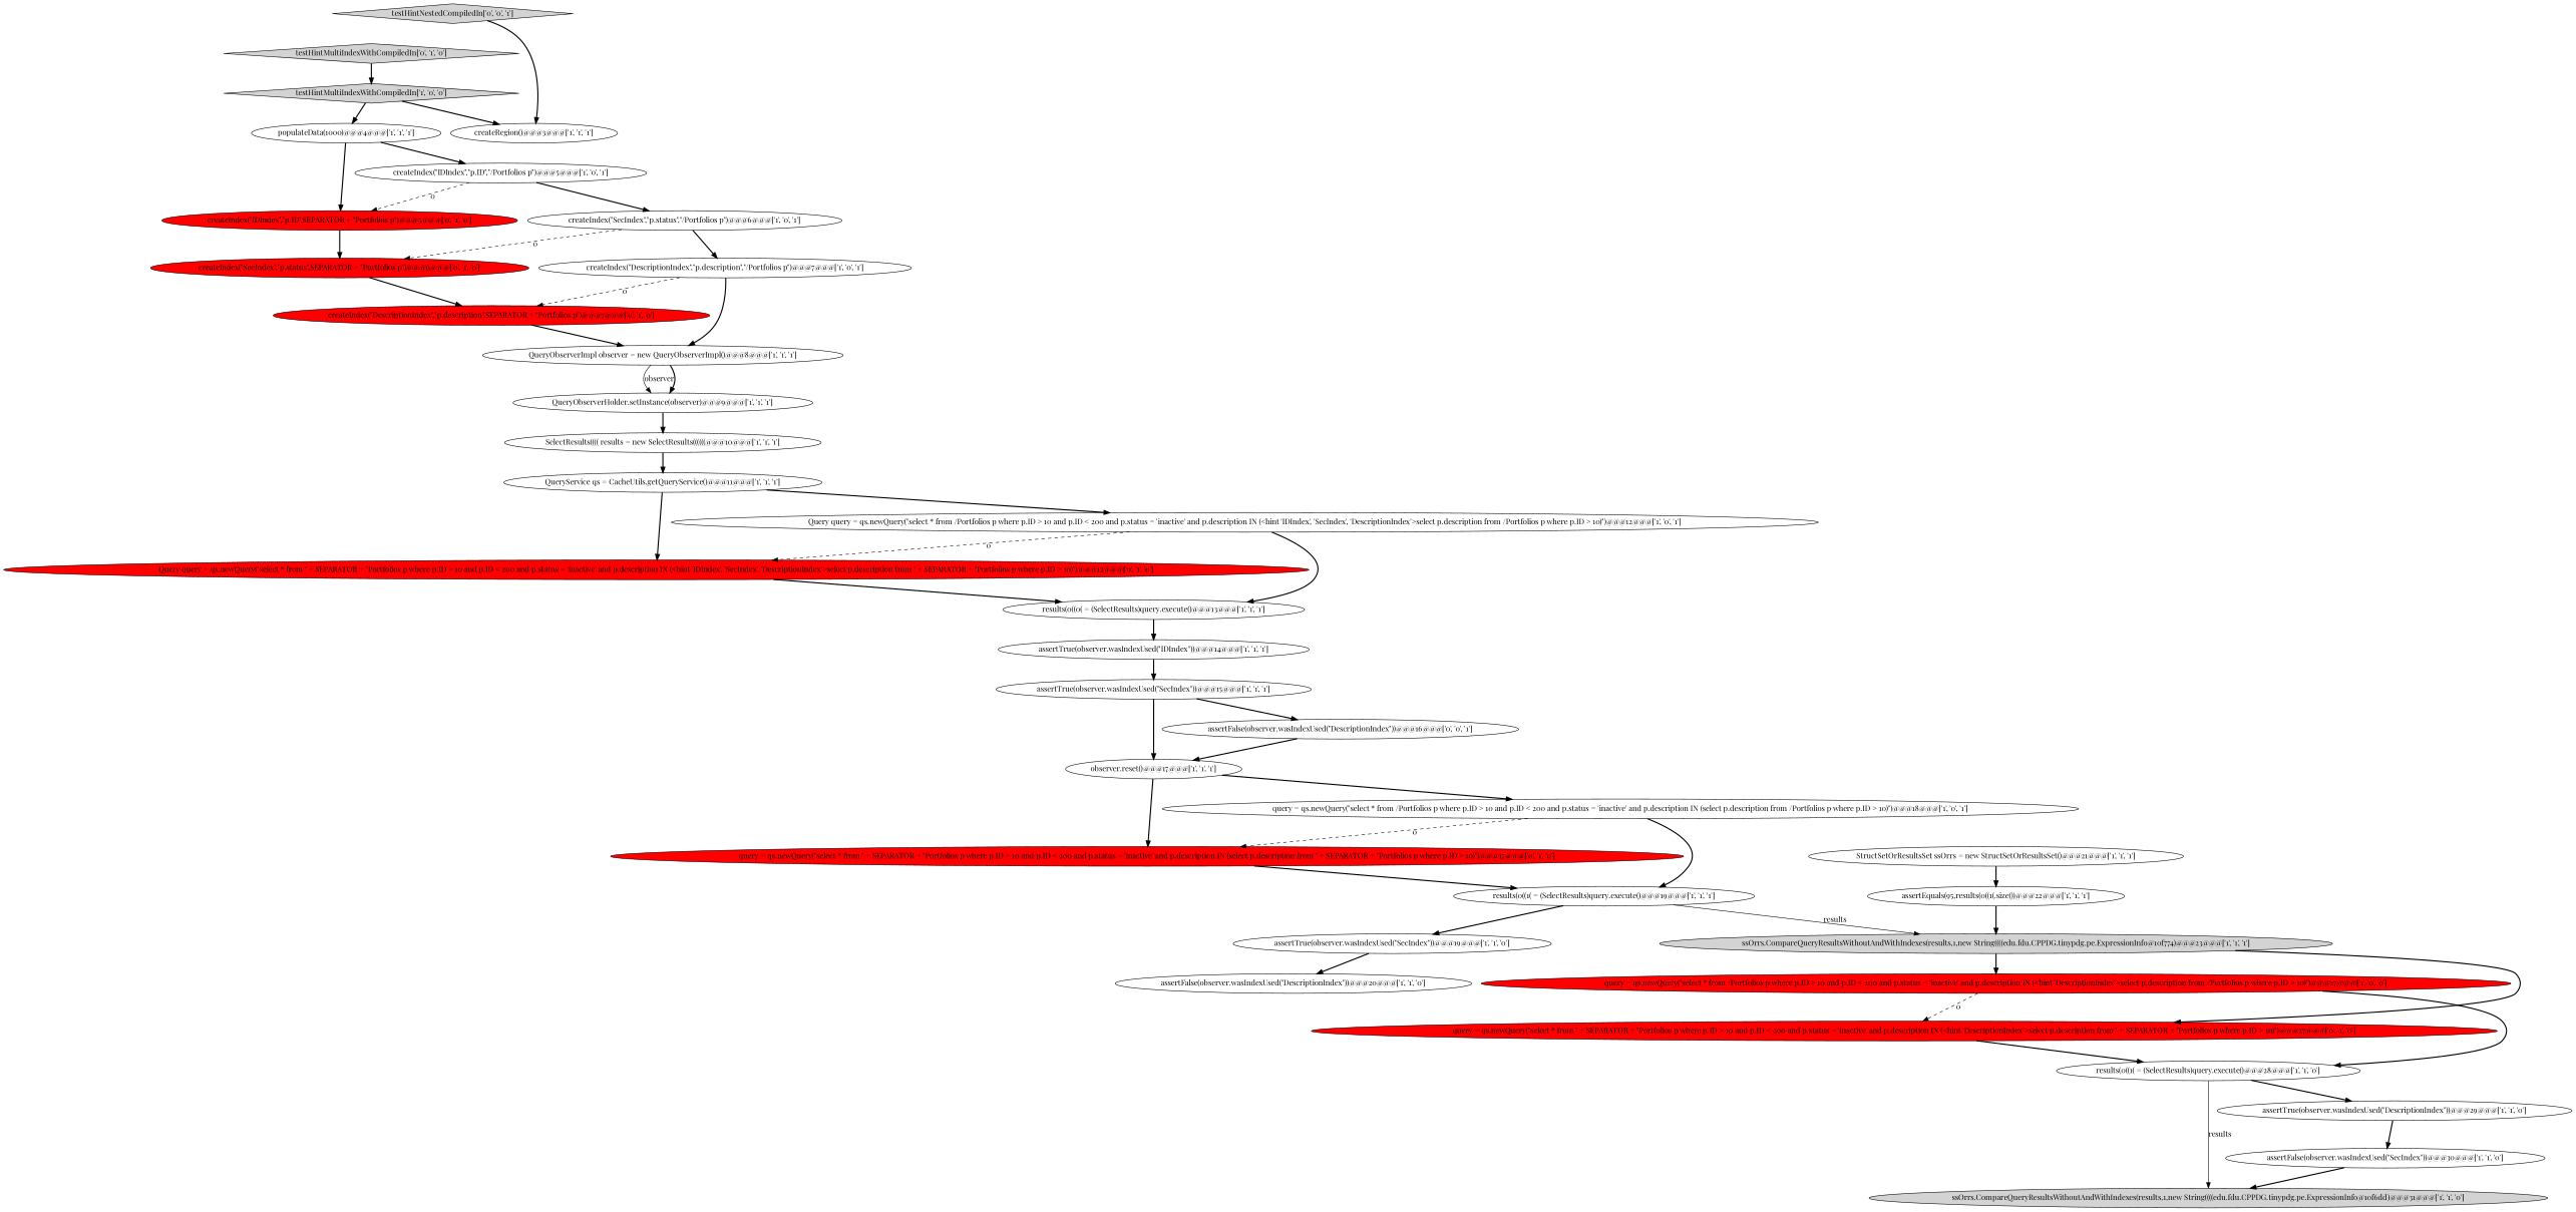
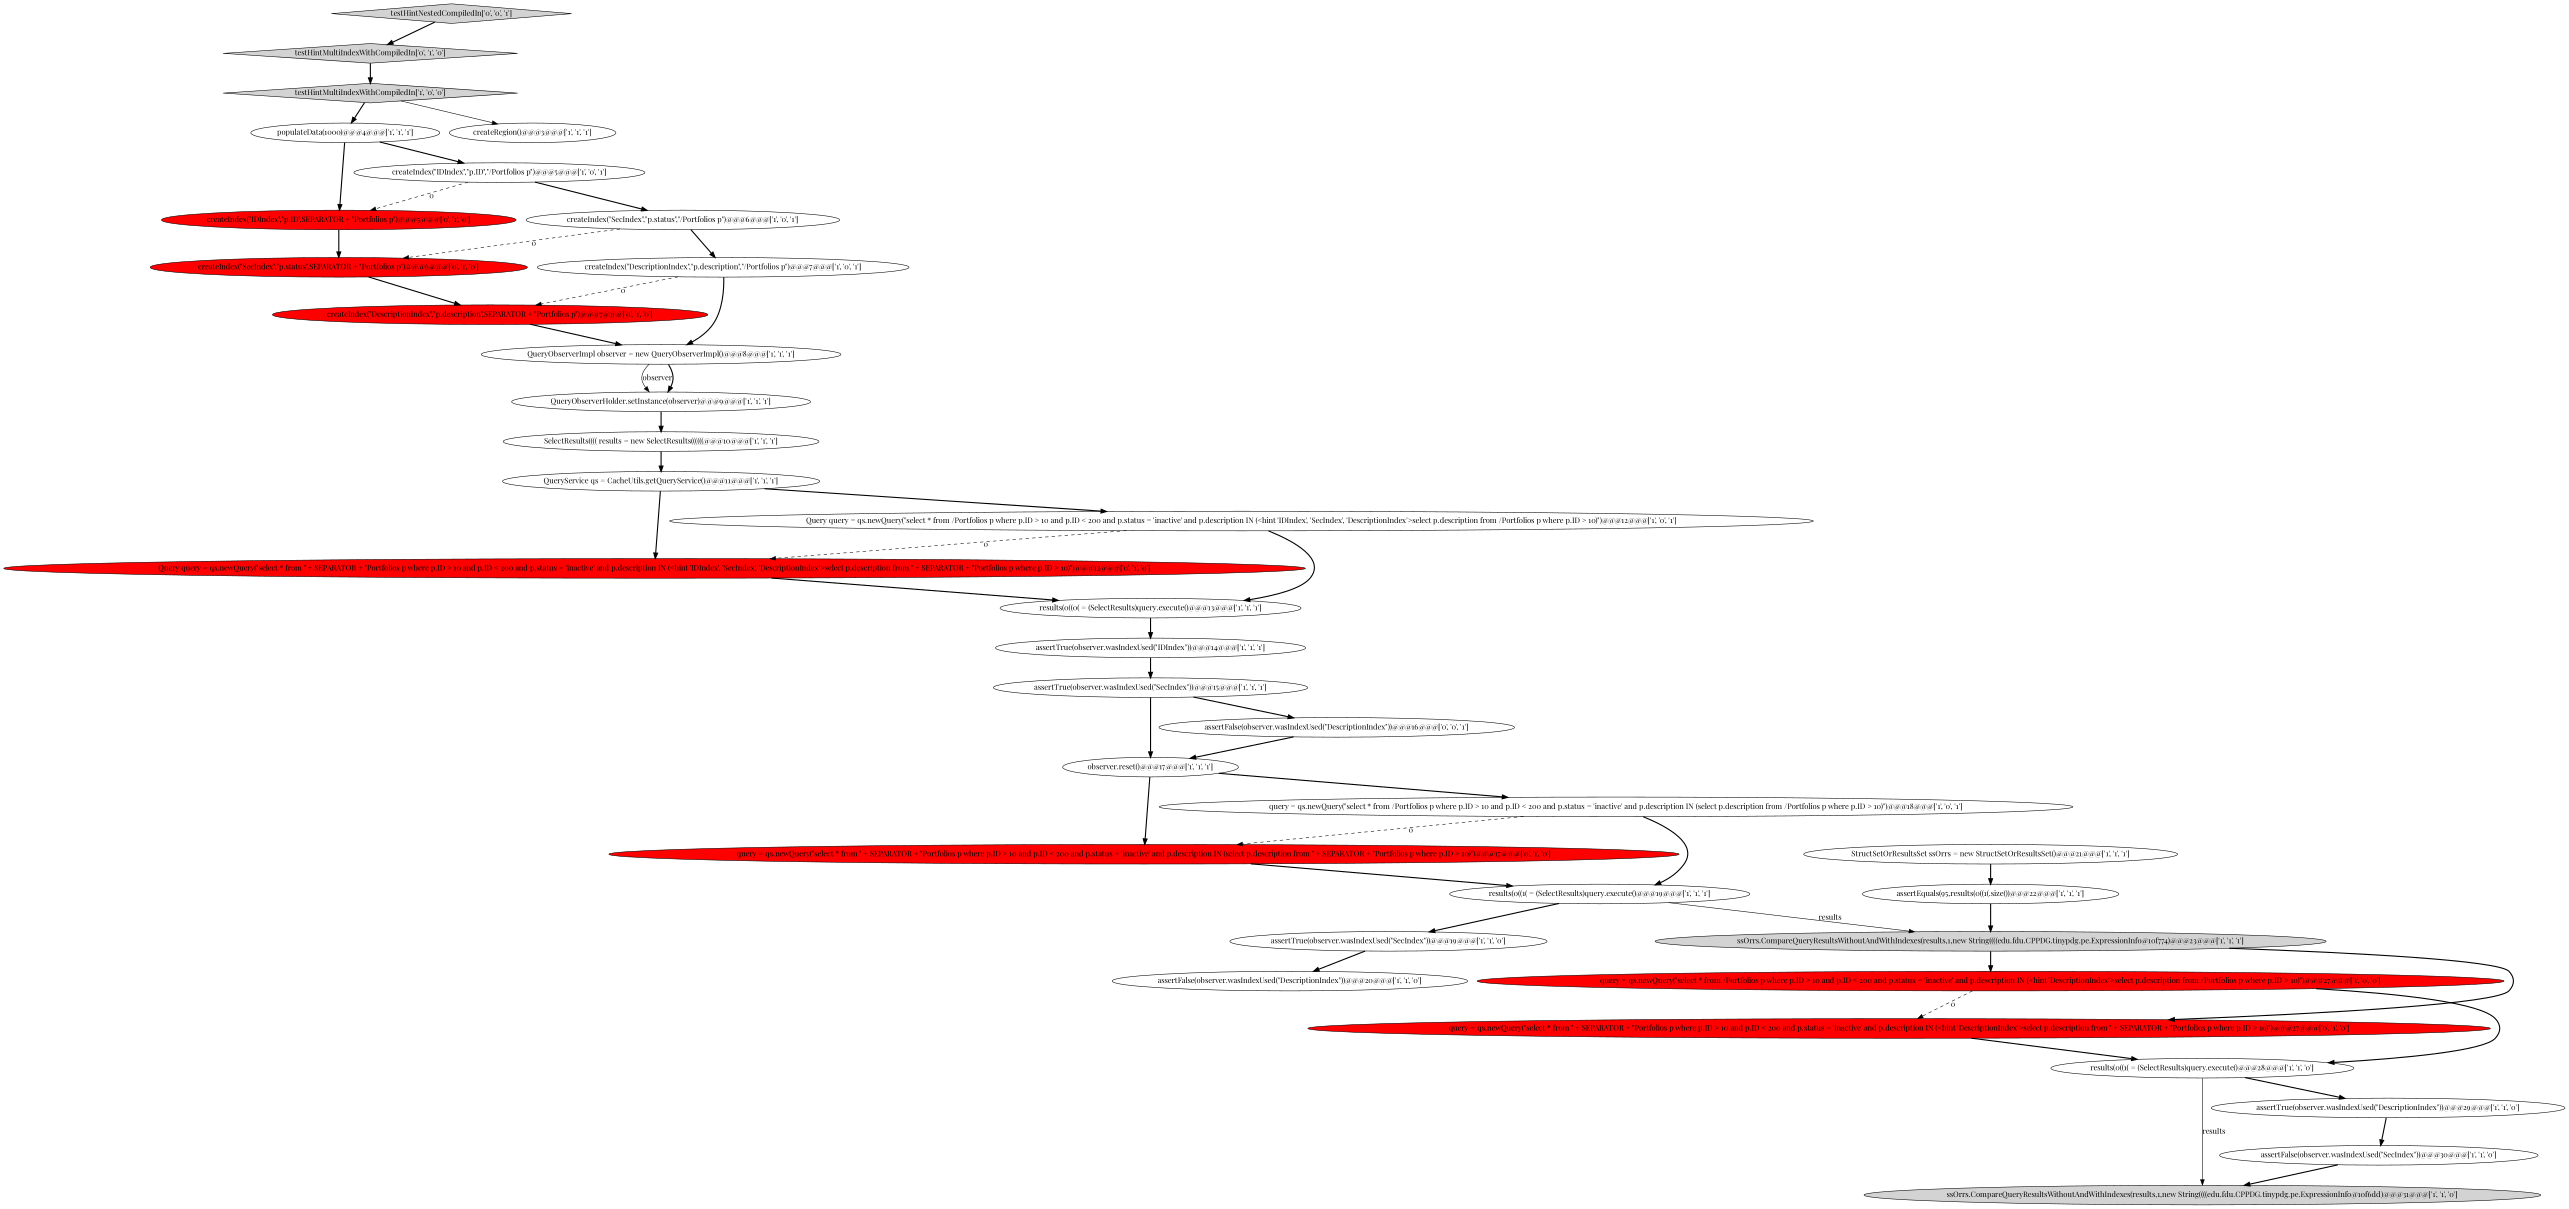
  digraph {
    fontname="Playfair Display"
    node [fillcolor=white fontname="Playfair Display" shape=ellipse style=filled]
    edge [fontname="Playfair Display" style=bold]
    n1 [label="results(0((1( = (SelectResults)query.execute()@@@28@@@['1', '1', '0']"]
    n2 [fillcolor=lightgray label="ssOrrs.CompareQueryResultsWithoutAndWithIndexes(results,1,new String((((edu.fdu.CPPDG.tinypdg.pe.ExpressionInfo@10f6dd)@@@31@@@['1', '1', '0']"]
    n3 [label="assertTrue(observer.wasIndexUsed(\"DescriptionIndex\"))@@@29@@@['1', '1', '0']"]
    n4 [label="assertFalse(observer.wasIndexUsed(\"SecIndex\"))@@@30@@@['1', '1', '0']"]
    n5 [label="assertTrue(observer.wasIndexUsed(\"SecIndex\"))@@@19@@@['1', '1', '0']"]
    n6 [label="assertFalse(observer.wasIndexUsed(\"DescriptionIndex\"))@@@20@@@['1', '1', '0']"]
    n7 [fillcolor=red label="createIndex(\"SecIndex\",\"p.status\",SEPARATOR + \"Portfolios p\")@@@6@@@['0', '1', '0']"]
    n8 [fillcolor=red label="createIndex(\"DescriptionIndex\",\"p.description\",SEPARATOR + \"Portfolios p\")@@@7@@@['0', '1', '0']"]
    n9 [label="QueryObserverImpl observer = new QueryObserverImpl()@@@8@@@['1', '1', '1']"]
    n10 [label="populateData(1000)@@@4@@@['1', '1', '1']"]
    n11 [label="createIndex(\"IDIndex\",\"p.ID\",\"/Portfolios p\")@@@5@@@['1', '0', '1']"]
    n12 [fillcolor=red label="createIndex(\"IDIndex\",\"p.ID\",SEPARATOR + \"Portfolios p\")@@@5@@@['0', '1', '0']"]
    n13 [label="createIndex(\"SecIndex\",\"p.status\",\"/Portfolios p\")@@@6@@@['1', '0', '1']"]
    n14 [label="createIndex(\"DescriptionIndex\",\"p.description\",\"/Portfolios p\")@@@7@@@['1', '0', '1']"]
    n15 [label="QueryObserverHolder.setInstance(observer)@@@9@@@['1', '1', '1']"]
    n16 [label="results(0((1( = (SelectResults)query.execute()@@@19@@@['1', '1', '1']"]
    n17 [fillcolor=lightgray label="ssOrrs.CompareQueryResultsWithoutAndWithIndexes(results,1,new String((((edu.fdu.CPPDG.tinypdg.pe.ExpressionInfo@10f774)@@@23@@@['1', '1', '1']"]
    n18 [fillcolor=red label="query = qs.newQuery(\"select * from /Portfolios p where p.ID > 10 and p.ID < 200 and p.status = 'inactive' and p.description IN (<hint 'DescriptionIndex'>select p.description from /Portfolios p where p.ID > 10)\")@@@27@@@['1', '0', '0']"]
    n19 [fillcolor=red label="query = qs.newQuery(\"select * from \" + SEPARATOR + \"Portfolios p where p.ID > 10 and p.ID < 200 and p.status = 'inactive' and p.description IN (<hint 'DescriptionIndex'>select p.description from \" + SEPARATOR + \"Portfolios p where p.ID > 10)\")@@@27@@@['0', '1', '0']"]
    n20 [fillcolor=red label="query = qs.newQuery(\"select * from \" + SEPARATOR + \"Portfolios p where p.ID > 10 and p.ID < 200 and p.status = 'inactive' and p.description IN (select p.description from \" + SEPARATOR + \"Portfolios p where p.ID > 10)\")@@@17@@@['0', '1', '0']"]
    n21 [label="SelectResults(((( results = new SelectResults((((((@@@10@@@['1', '1', '1']"]
    n22 [label="StructSetOrResultsSet ssOrrs = new StructSetOrResultsSet()@@@21@@@['1', '1', '1']"]
    n23 [label="assertEquals(95,results(0((1(.size())@@@22@@@['1', '1', '1']"]
    n24 [label="assertTrue(observer.wasIndexUsed(\"SecIndex\"))@@@15@@@['1', '1', '1']"]
    n25 [label="observer.reset()@@@17@@@['1', '1', '1']"]
    n26 [label="assertFalse(observer.wasIndexUsed(\"DescriptionIndex\"))@@@16@@@['0', '0', '1']"]
    n27 [label="query = qs.newQuery(\"select * from /Portfolios p where p.ID > 10 and p.ID < 200 and p.status = 'inactive' and p.description IN (select p.description from /Portfolios p where p.ID > 10)\")@@@18@@@['1', '0', '1']"]
    n28 [fillcolor=lightgray label="testHintMultiIndexWithCompiledIn['0', '1', '0']" shape=diamond]
    n29 [fillcolor=lightgray label="testHintMultiIndexWithCompiledIn['1', '0', '0']" shape=diamond]
    n30 [label="createRegion()@@@3@@@['1', '1', '1']"]
    n31 [label="QueryService qs = CacheUtils.getQueryService()@@@11@@@['1', '1', '1']"]
    n32 [fillcolor=red label="Query query = qs.newQuery(\"select * from \" + SEPARATOR + \"Portfolios p where p.ID > 10 and p.ID < 200 and p.status = 'inactive' and p.description IN (<hint 'IDIndex', 'SecIndex', 'DescriptionIndex'>select p.description from \" + SEPARATOR + \"Portfolios p where p.ID > 10)\")@@@12@@@['0', '1', '0']"]
    n33 [label="Query query = qs.newQuery(\"select * from /Portfolios p where p.ID > 10 and p.ID < 200 and p.status = 'inactive' and p.description IN (<hint 'IDIndex', 'SecIndex', 'DescriptionIndex'>select p.description from /Portfolios p where p.ID > 10)\")@@@12@@@['1', '0', '1']"]
    n34 [label="results(0((0( = (SelectResults)query.execute()@@@13@@@['1', '1', '1']"]
    n35 [label="assertTrue(observer.wasIndexUsed(\"IDIndex\"))@@@14@@@['1', '1', '1']"]
    n36 [fillcolor=lightgray label="testHintNestedCompiledIn['0', '0', '1']" shape=diamond]
    n1 -> n2 [label=results style=solid]
    n1 -> n3
    n3 -> n4
    n4 -> n2
    n5 -> n6
    n7 -> n8
    n8 -> n9
    n9 -> n15 [label=observer style=solid]
    n9 -> n15
    n10 -> n11
    n10 -> n12
    n11 -> n12 [label=0 style=dashed]
    n11 -> n13
    n12 -> n7
    n13 -> n7 [label=0 style=dashed]
    n13 -> n14
    n14 -> n8 [label=0 style=dashed]
    n14 -> n9
    n15 -> n21
    n16 -> n5
    n16 -> n17 [label=results style=solid]
    n17 -> n18
    n17 -> n19
    n18 -> n1
    n18 -> n19 [label=0 style=dashed]
    n19 -> n1
    n20 -> n16
    n21 -> n31
    n22 -> n23
    n23 -> n17
    n24 -> n25
    n24 -> n26
    n25 -> n20
    n25 -> n27
    n26 -> n25
    n27 -> n16
    n27 -> n20 [label=0 style=dashed]
    n28 -> n29
    n29 -> n10
-   n29 -> n30
+   n29 -> n30 [style=solid]
    n31 -> n32
    n31 -> n33
    n32 -> n34
    n33 -> n32 [label=0 style=dashed]
    n33 -> n34
    n34 -> n35
    n35 -> n24
-   n36 -> n30
+   n36 -> n28
  }
